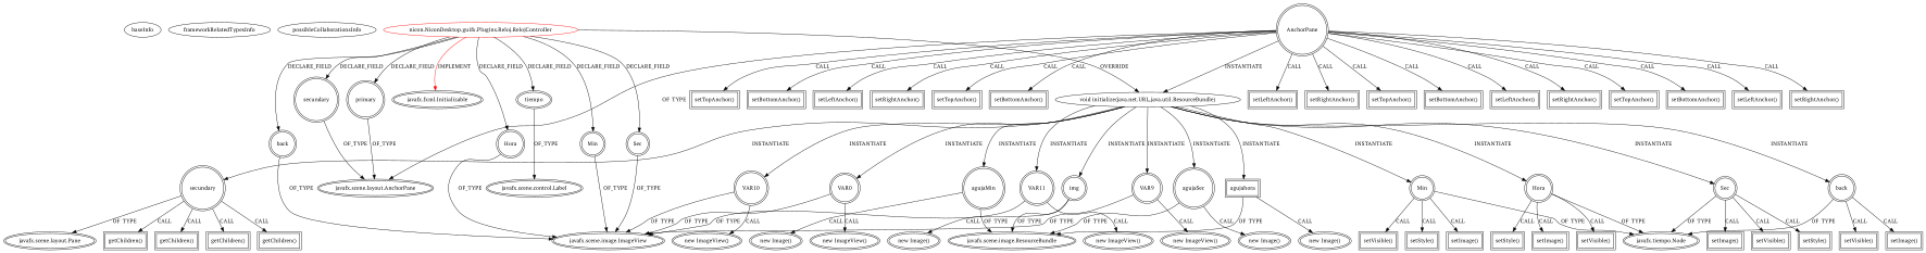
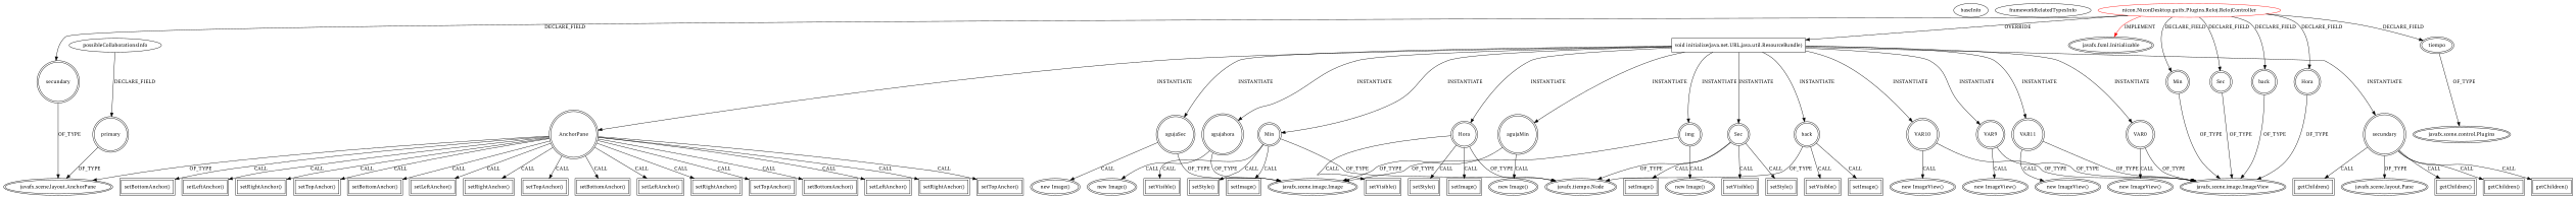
  digraph {
    fontname="PT Serif"
    node [fontname="PT Serif" isFrameworkType=true vertexType=INSIDE_CALL peripheries=2 shape=box]
    edge [fontname="PT Serif"]
    baseInfo [category=extension_graph graphId=2570 isAnonymous=false possibleRelation=false isFrameworkType="" vertexType="" peripheries="" shape=""]
    frameworkRelatedTypesInfo [0="javafx.fxml.Initializable" isFrameworkType="" vertexType="" peripheries="" shape=""]
    possibleCollaborationsInfo [isFrameworkType="" vertexType="" peripheries="" shape=""]
    n4 [color=red isFrameworkType=false label="nicon.NiconDesktop.guifx.Plugins.Reloj.RelojController" vertexType=ROOT_CLIENT_CLASS_DECLARATION peripheries="" shape=""]
    n5 [label="javafx.fxml.Initializable" vertexType=FRAMEWORK_INTERFACE_TYPE shape=""]
    n6 [label=Hora shape=circle vertexType=FIELD_DECLARATION]
    n7 [label=Min shape=circle vertexType=FIELD_DECLARATION]
    n8 [label=Sec shape=circle vertexType=FIELD_DECLARATION]
    n9 [label=back shape=circle vertexType=FIELD_DECLARATION]
    n10 [label=primary shape=circle vertexType=FIELD_DECLARATION]
    n11 [label=secundary shape=circle vertexType=FIELD_DECLARATION]
    n12 [label=tiempo shape=ellipse vertexType=FIELD_DECLARATION]
-   n13 [isFrameworkType=false label="void initialize(java.net.URL,java.util.ResourceBundle)" shape=ellipse vertexType=OVERRIDING_METHOD_DECLARATION peripheries=""]
+   n13 [isFrameworkType=false label="void initialize(java.net.URL,java.util.ResourceBundle)" vertexType=OVERRIDING_METHOD_DECLARATION peripheries=""]
    n14 [label="javafx.scene.image.ImageView" vertexType=FRAMEWORK_CLASS_TYPE shape=""]
    n15 [label="javafx.scene.layout.AnchorPane" vertexType=FRAMEWORK_CLASS_TYPE shape=""]
-   n16 [label="javafx.scene.control.Label" vertexType=FRAMEWORK_CLASS_TYPE shape=""]
+   n16 [label="javafx.scene.control.Plugins" vertexType=FRAMEWORK_CLASS_TYPE shape=""]
    n17 [label=VAR0 shape=circle vertexType=VARIABLE_EXPRESION]
    n18 [label=AnchorPane shape=circle vertexType=VARIABLE_EXPRESION]
    n19 [label=back shape=circle vertexType=VARIABLE_EXPRESION]
    n20 [label=secundary shape=circle vertexType=VARIABLE_EXPRESION]
    n21 [label=img shape=circle vertexType=VARIABLE_EXPRESION]
    n22 [label=VAR9 shape=circle vertexType=VARIABLE_EXPRESION]
    n23 [label=VAR10 shape=circle vertexType=VARIABLE_EXPRESION]
    n24 [label=VAR11 shape=circle vertexType=VARIABLE_EXPRESION]
    n25 [label=Min shape=circle vertexType=VARIABLE_EXPRESION]
    n26 [label=agujaMin shape=circle vertexType=VARIABLE_EXPRESION]
    n27 [label=Hora shape=circle vertexType=VARIABLE_EXPRESION]
-   n28 [label=agujahora vertexType=VARIABLE_EXPRESION]
+   n28 [label=agujahora shape=circle vertexType=VARIABLE_EXPRESION]
    n29 [label=Sec shape=circle vertexType=VARIABLE_EXPRESION]
    n30 [label=agujaSec shape=circle vertexType=VARIABLE_EXPRESION]
    n31 [label="new ImageView()" vertexType=CONSTRUCTOR_CALL shape=""]
    n32 [label="setBottomAnchor()"]
    n33 [label="setLeftAnchor()"]
    n34 [label="setRightAnchor()"]
    n35 [label="setTopAnchor()"]
    n36 [label="setBottomAnchor()"]
    n37 [label="setLeftAnchor()"]
    n38 [label="setRightAnchor()"]
    n39 [label="setTopAnchor()"]
    n40 [label="setBottomAnchor()"]
    n41 [label="setLeftAnchor()"]
    n42 [label="setRightAnchor()"]
    n43 [label="setTopAnchor()"]
    n44 [label="setBottomAnchor()"]
    n45 [label="setLeftAnchor()"]
    n46 [label="setRightAnchor()"]
    n47 [label="setTopAnchor()"]
    n48 [label="javafx.tiempo.Node" vertexType=FRAMEWORK_CLASS_TYPE shape=""]
    n49 [label="setVisible()"]
    n50 [label="setImage()"]
    n51 [label="javafx.scene.layout.Pane" vertexType=FRAMEWORK_CLASS_TYPE shape=""]
    n52 [label="getChildren()"]
    n53 [label="getChildren()"]
    n54 [label="getChildren()"]
    n55 [label="getChildren()"]
-   n56 [label="javafx.scene.image.ResourceBundle" vertexType=FRAMEWORK_CLASS_TYPE shape=""]
+   n56 [label="javafx.scene.image.Image" vertexType=FRAMEWORK_CLASS_TYPE shape=""]
    n57 [label="new Image()" vertexType=CONSTRUCTOR_CALL shape=""]
    n58 [label="new ImageView()" vertexType=CONSTRUCTOR_CALL shape=""]
    n59 [label="new ImageView()" vertexType=CONSTRUCTOR_CALL shape=""]
    n60 [label="new ImageView()" vertexType=CONSTRUCTOR_CALL shape=""]
    n61 [label="setVisible()"]
    n62 [label="setStyle()"]
    n63 [label="setImage()"]
    n64 [label="new Image()" vertexType=CONSTRUCTOR_CALL shape=""]
    n65 [label="setVisible()"]
    n66 [label="setStyle()"]
    n67 [label="setImage()"]
    n68 [label="new Image()" vertexType=CONSTRUCTOR_CALL shape=""]
    n69 [label="setVisible()"]
    n70 [label="setStyle()"]
    n71 [label="setImage()"]
    n72 [label="new Image()" vertexType=CONSTRUCTOR_CALL shape=""]
    n4 -> n5 [color=red label=IMPLEMENT]
    n4 -> n6 [label=DECLARE_FIELD]
    n4 -> n7 [label=DECLARE_FIELD]
    n4 -> n8 [label=DECLARE_FIELD]
    n4 -> n9 [label=DECLARE_FIELD]
-   n4 -> n10 [label=DECLARE_FIELD]
+   possibleCollaborationsInfo -> n10 [label=DECLARE_FIELD]
    n4 -> n11 [label=DECLARE_FIELD]
    n4 -> n12 [label=DECLARE_FIELD]
    n4 -> n13 [label=OVERRIDE]
    n6 -> n14 [label=OF_TYPE]
    n7 -> n14 [label=OF_TYPE]
    n8 -> n14 [label=OF_TYPE]
    n9 -> n14 [label=OF_TYPE]
    n10 -> n15 [label=OF_TYPE]
    n11 -> n15 [label=OF_TYPE]
    n12 -> n16 [label=OF_TYPE]
    n13 -> n17 [label=INSTANTIATE]
-   n18 -> n13 [label=INSTANTIATE]
+   n13 -> n18 [label=INSTANTIATE]
    n13 -> n19 [label=INSTANTIATE]
    n13 -> n20 [label=INSTANTIATE]
    n13 -> n21 [label=INSTANTIATE]
    n13 -> n22 [label=INSTANTIATE]
    n13 -> n23 [label=INSTANTIATE]
    n13 -> n24 [label=INSTANTIATE]
    n13 -> n25 [label=INSTANTIATE]
    n13 -> n26 [label=INSTANTIATE]
    n13 -> n27 [label=INSTANTIATE]
    n13 -> n28 [label=INSTANTIATE]
    n13 -> n29 [label=INSTANTIATE]
    n13 -> n30 [label=INSTANTIATE]
    n17 -> n14 [label=OF_TYPE]
    n17 -> n31 [label=CALL]
    n18 -> n15 [label=OF_TYPE]
    n18 -> n32 [label=CALL]
    n18 -> n33 [label=CALL]
    n18 -> n34 [label=CALL]
    n18 -> n35 [label=CALL]
    n18 -> n36 [label=CALL]
    n18 -> n37 [label=CALL]
    n18 -> n38 [label=CALL]
    n18 -> n39 [label=CALL]
    n18 -> n40 [label=CALL]
    n18 -> n41 [label=CALL]
    n18 -> n42 [label=CALL]
    n18 -> n43 [label=CALL]
    n18 -> n44 [label=CALL]
    n18 -> n45 [label=CALL]
    n18 -> n46 [label=CALL]
    n18 -> n47 [label=CALL]
    n19 -> n48 [label=OF_TYPE]
    n19 -> n49 [label=CALL]
    n19 -> n50 [label=CALL]
    n20 -> n51 [label=OF_TYPE]
    n20 -> n52 [label=CALL]
    n20 -> n53 [label=CALL]
    n20 -> n54 [label=CALL]
    n20 -> n55 [label=CALL]
    n21 -> n56 [label=OF_TYPE]
    n21 -> n57 [label=CALL]
    n22 -> n14 [label=OF_TYPE]
    n22 -> n58 [label=CALL]
    n23 -> n14 [label=OF_TYPE]
    n23 -> n59 [label=CALL]
    n24 -> n14 [label=OF_TYPE]
    n24 -> n60 [label=CALL]
    n25 -> n48 [label=OF_TYPE]
    n25 -> n61 [label=CALL]
    n25 -> n62 [label=CALL]
    n25 -> n63 [label=CALL]
    n26 -> n56 [label=OF_TYPE]
    n26 -> n64 [label=CALL]
    n27 -> n48 [label=OF_TYPE]
    n27 -> n65 [label=CALL]
    n27 -> n66 [label=CALL]
    n27 -> n67 [label=CALL]
    n28 -> n56 [label=OF_TYPE]
    n28 -> n68 [label=CALL]
    n29 -> n48 [label=OF_TYPE]
    n29 -> n69 [label=CALL]
    n29 -> n70 [label=CALL]
    n29 -> n71 [label=CALL]
    n30 -> n56 [label=OF_TYPE]
    n30 -> n72 [label=CALL]
  }
